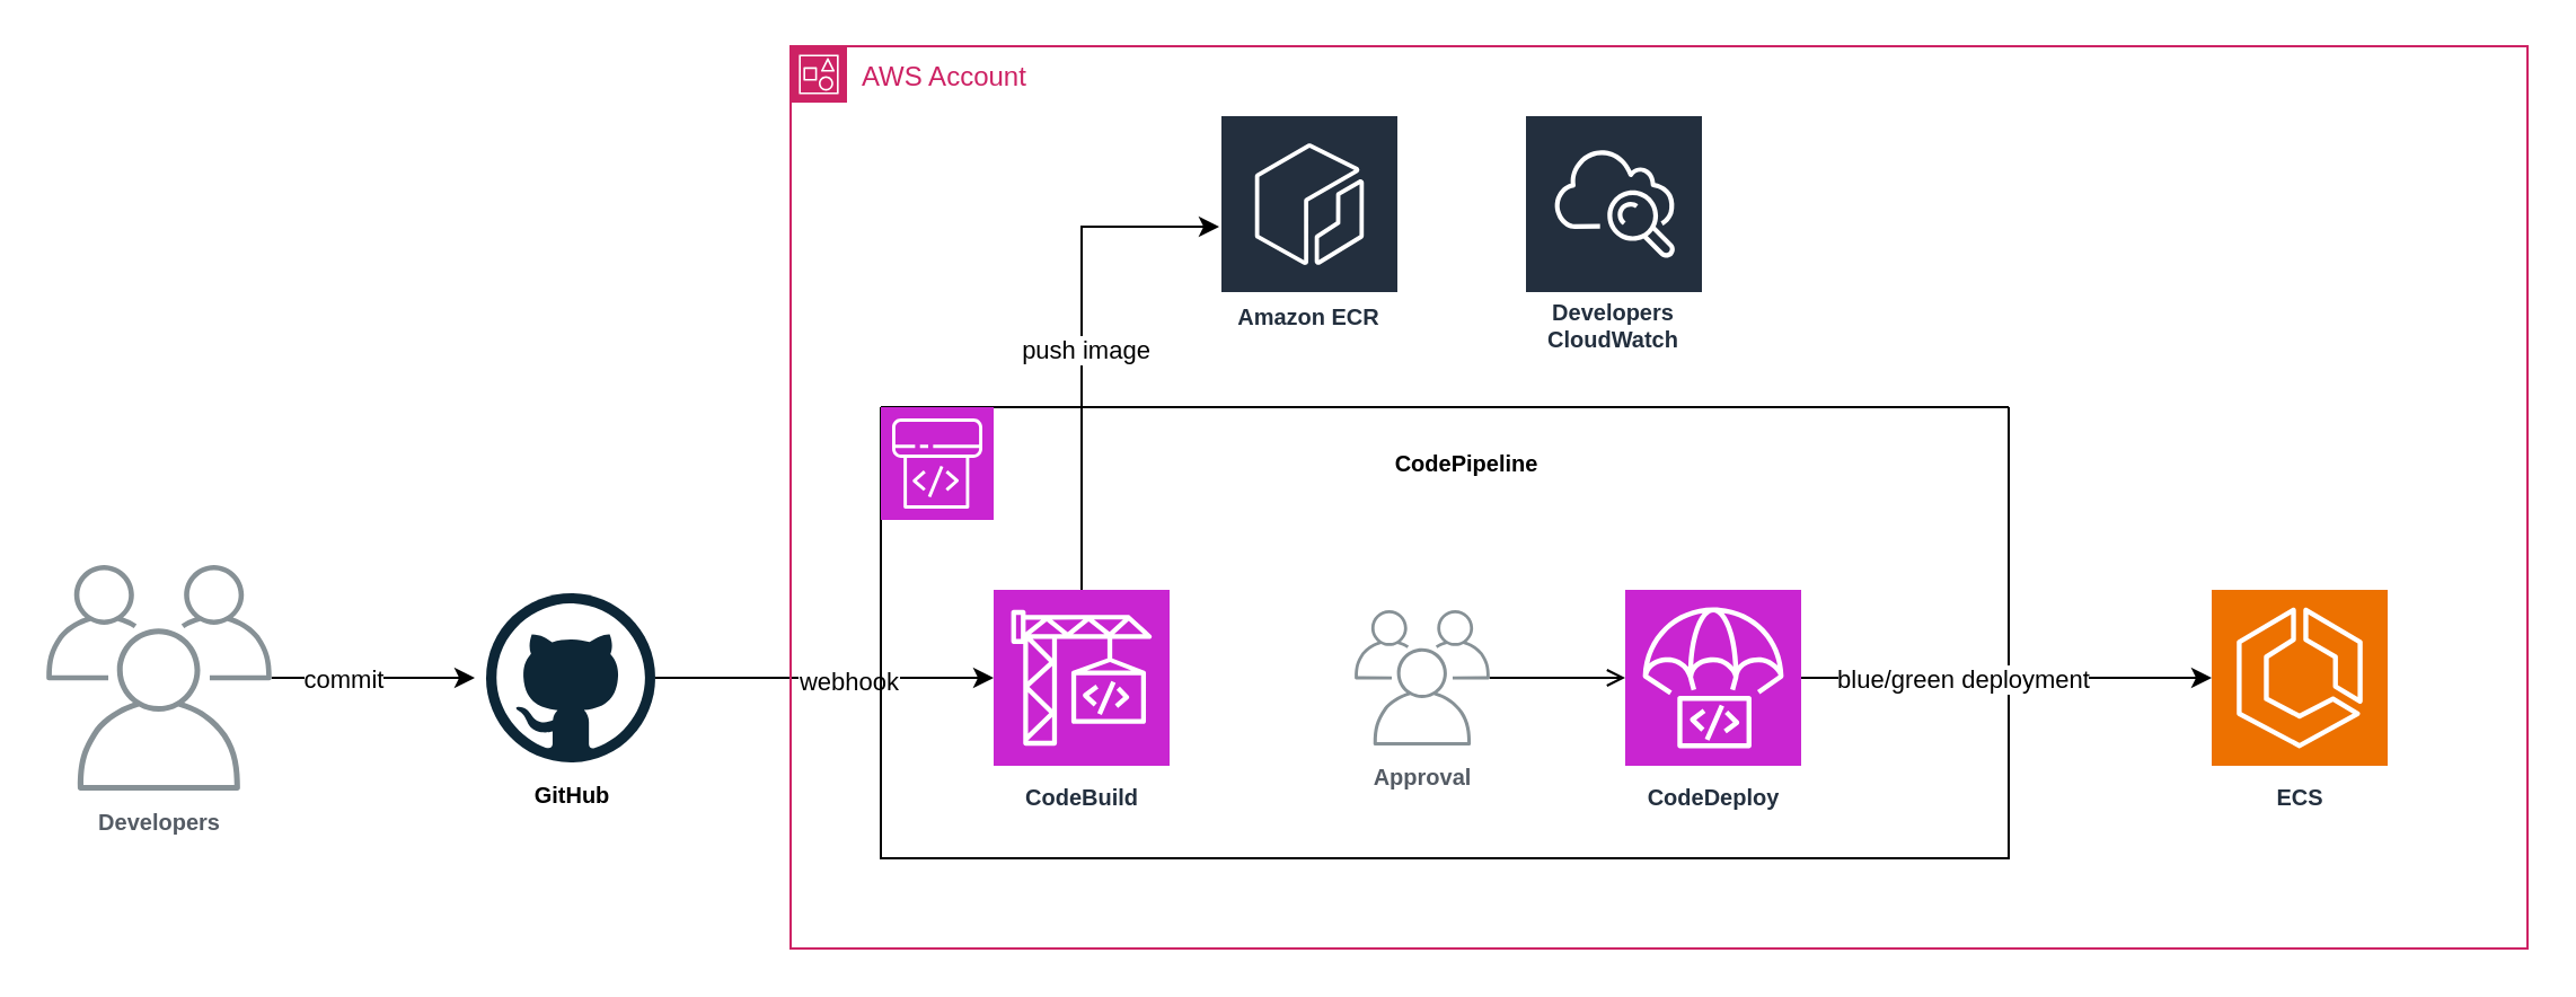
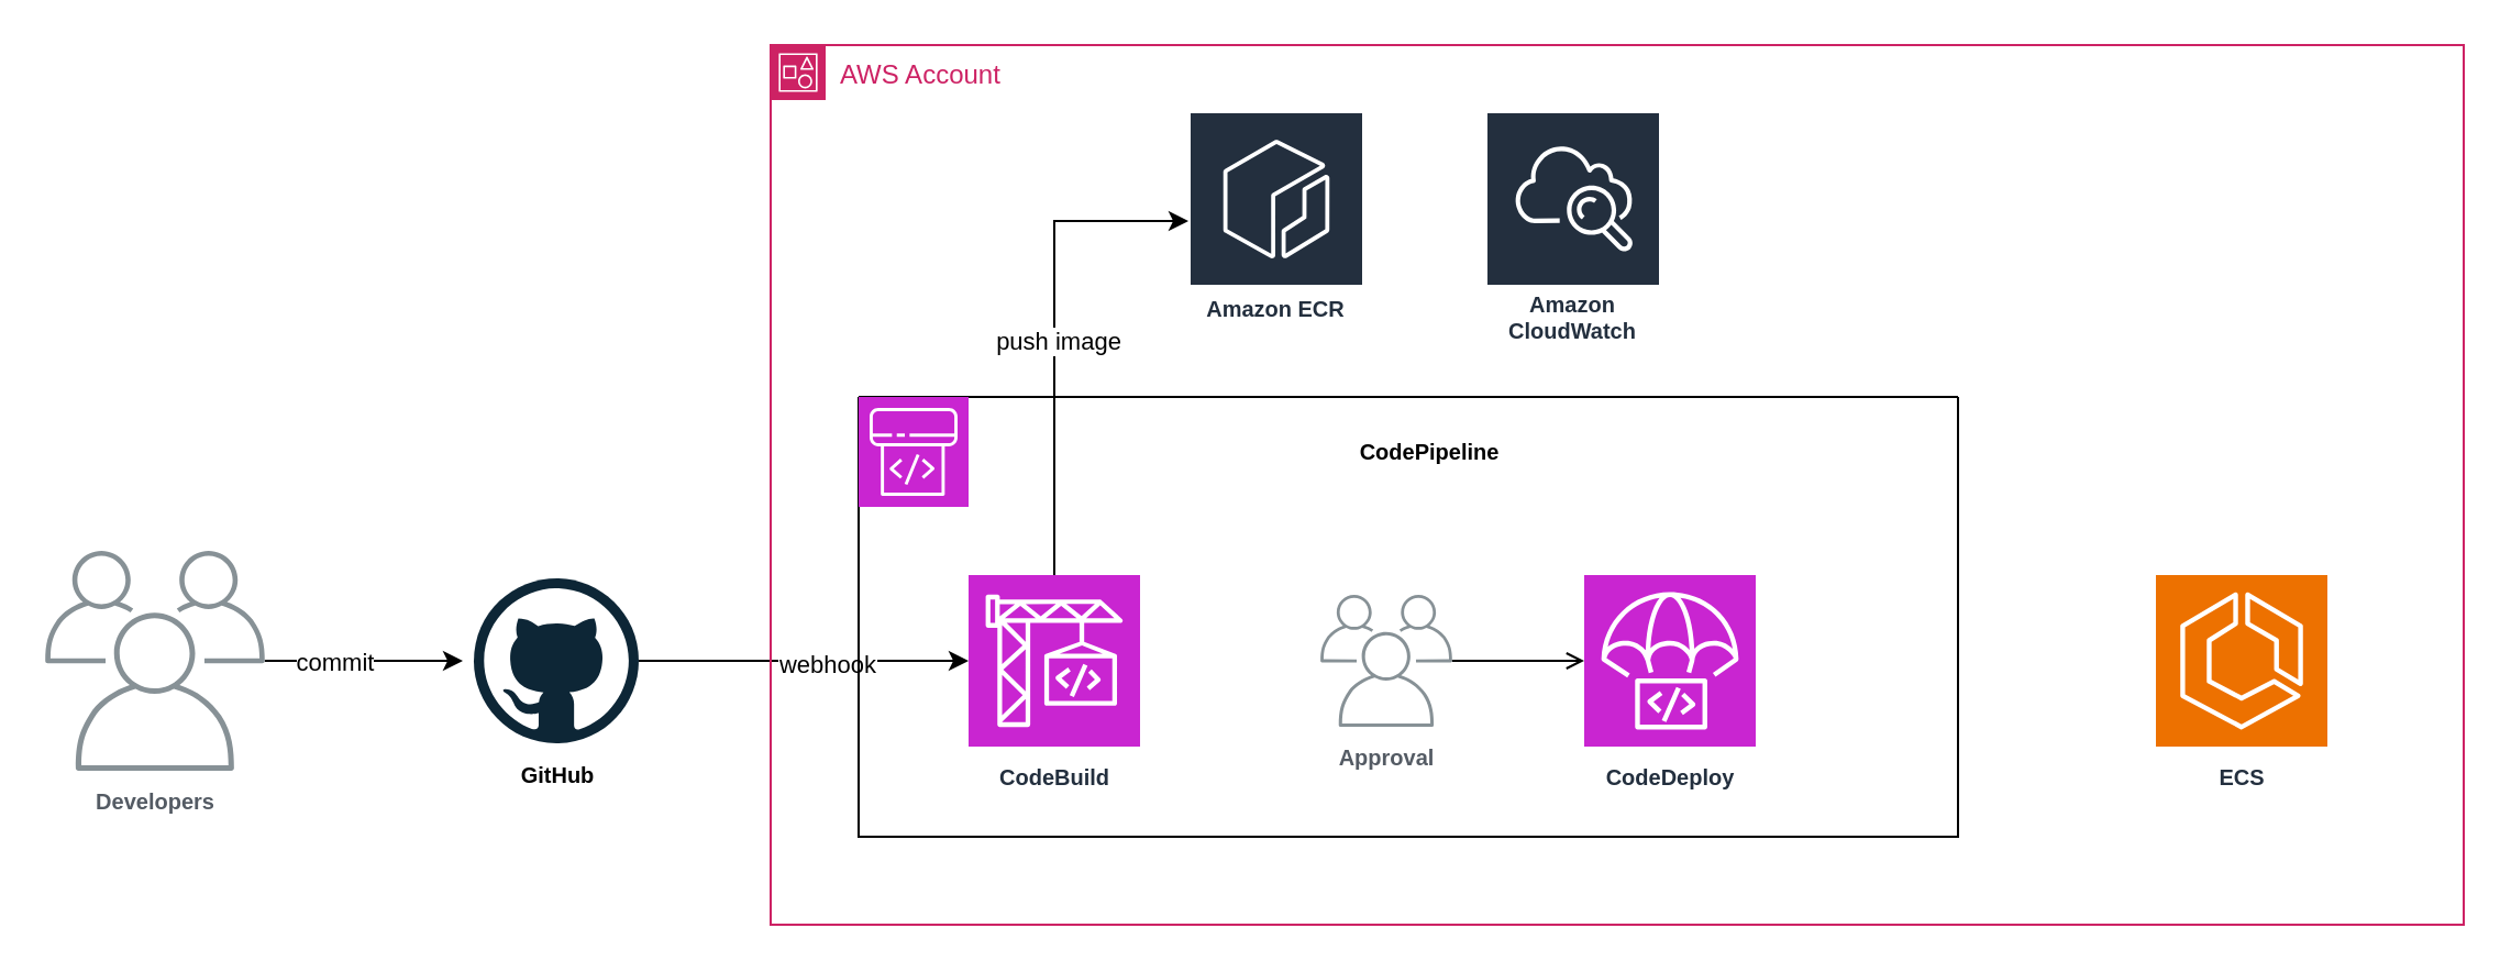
  <mxCell id="0" />
  <mxCell id="1" parent="0" />
  <mxCell id="2" style="edgeStyle=orthogonalEdgeStyle;rounded=0;orthogonalLoop=1;jettySize=auto;html=1;" edge="1" parent="1" source="4" target="8"><mxGeometry relative="1" as="geometry" /></mxCell>
  <mxCell id="3" value="webhook" style="edgeLabel;html=1;align=center;verticalAlign=middle;resizable=0;points=[];" vertex="1" connectable="0" parent="2"><mxGeometry x="0.136" y="-1" relative="1" as="geometry"><mxPoint as="offset" /></mxGeometry></mxCell>
  <mxCell id="4" value="&lt;font style=&quot;font-size: 10px;&quot;&gt;&lt;b&gt;GitHub&lt;/b&gt;&lt;/font&gt;" style="dashed=0;outlineConnect=0;html=1;align=center;labelPosition=center;verticalLabelPosition=bottom;verticalAlign=top;shape=mxgraph.weblogos.github" vertex="1" parent="1"><mxGeometry x="215" y="262.5" width="75" height="75" as="geometry" /></mxCell>
  <mxCell id="5" value="AWS Account" style="points=[[0,0],[0.25,0],[0.5,0],[0.75,0],[1,0],[1,0.25],[1,0.5],[1,0.75],[1,1],[0.75,1],[0.5,1],[0.25,1],[0,1],[0,0.75],[0,0.5],[0,0.25]];outlineConnect=0;gradientColor=none;html=1;whiteSpace=wrap;fontSize=12;fontStyle=0;container=1;pointerEvents=0;collapsible=0;recursiveResize=0;shape=mxgraph.aws4.group;grIcon=mxgraph.aws4.group_account;strokeColor=#CD2264;fillColor=none;verticalAlign=top;align=left;spacingLeft=30;fontColor=#CD2264;dashed=0;" vertex="1" parent="1"><mxGeometry x="350" y="20" width="770" height="400" as="geometry" /></mxCell>
  <mxCell id="6" value="" style="swimlane;startSize=0;" vertex="1" parent="5"><mxGeometry x="40" y="160" width="500" height="200" as="geometry"><mxRectangle x="120" y="380" width="50" height="40" as="alternateBounds" /></mxGeometry></mxCell>
  <mxCell id="7" value="" style="sketch=0;points=[[0,0,0],[0.25,0,0],[0.5,0,0],[0.75,0,0],[1,0,0],[0,1,0],[0.25,1,0],[0.5,1,0],[0.75,1,0],[1,1,0],[0,0.25,0],[0,0.5,0],[0,0.75,0],[1,0.25,0],[1,0.5,0],[1,0.75,0]];outlineConnect=0;fontColor=#232F3E;fillColor=#C925D1;strokeColor=#ffffff;dashed=0;verticalLabelPosition=bottom;verticalAlign=top;align=center;html=1;fontSize=12;fontStyle=0;aspect=fixed;shape=mxgraph.aws4.resourceIcon;resIcon=mxgraph.aws4.codepipeline;" vertex="1" parent="6"><mxGeometry width="50" height="50" as="geometry" /></mxCell>
  <mxCell id="8" value="&lt;font style=&quot;font-size: 10px;&quot;&gt;&lt;b&gt;CodeBuild&lt;/b&gt;&lt;/font&gt;" style="sketch=0;points=[[0,0,0],[0.25,0,0],[0.5,0,0],[0.75,0,0],[1,0,0],[0,1,0],[0.25,1,0],[0.5,1,0],[0.75,1,0],[1,1,0],[0,0.25,0],[0,0.5,0],[0,0.75,0],[1,0.25,0],[1,0.5,0],[1,0.75,0]];outlineConnect=0;fontColor=#232F3E;fillColor=#C925D1;strokeColor=#ffffff;dashed=0;verticalLabelPosition=bottom;verticalAlign=top;align=center;html=1;fontSize=12;fontStyle=0;aspect=fixed;shape=mxgraph.aws4.resourceIcon;resIcon=mxgraph.aws4.codebuild;" vertex="1" parent="6"><mxGeometry x="50" y="81" width="78" height="78" as="geometry" /></mxCell>
  <mxCell id="9" value="&lt;font style=&quot;font-size: 10px;&quot;&gt;&lt;b&gt;CodeDeploy&lt;/b&gt;&lt;/font&gt;" style="sketch=0;points=[[0,0,0],[0.25,0,0],[0.5,0,0],[0.75,0,0],[1,0,0],[0,1,0],[0.25,1,0],[0.5,1,0],[0.75,1,0],[1,1,0],[0,0.25,0],[0,0.5,0],[0,0.75,0],[1,0.25,0],[1,0.5,0],[1,0.75,0]];outlineConnect=0;fontColor=#232F3E;fillColor=#C925D1;strokeColor=#ffffff;dashed=0;verticalLabelPosition=bottom;verticalAlign=top;align=center;html=1;fontSize=12;fontStyle=0;aspect=fixed;shape=mxgraph.aws4.resourceIcon;resIcon=mxgraph.aws4.codedeploy;" vertex="1" parent="6"><mxGeometry x="330" y="81" width="78" height="78" as="geometry" /></mxCell>
  <mxCell id="10" value="&lt;font style=&quot;font-size: 10px;&quot;&gt;&lt;b&gt;CodePipeline&lt;/b&gt;&lt;/font&gt;" style="text;html=1;align=center;verticalAlign=middle;whiteSpace=wrap;rounded=0;" vertex="1" parent="6"><mxGeometry x="230" y="10" width="60" height="30" as="geometry" /></mxCell>
  <mxCell id="11" value="&lt;font style=&quot;font-size: 10px;&quot;&gt;&lt;b&gt;Approval&lt;/b&gt;&lt;/font&gt;" style="sketch=0;outlineConnect=0;gradientColor=none;fontColor=#545B64;strokeColor=none;fillColor=#879196;dashed=0;verticalLabelPosition=bottom;verticalAlign=top;align=center;html=1;fontSize=12;fontStyle=0;aspect=fixed;shape=mxgraph.aws4.illustration_users;pointerEvents=1" vertex="1" parent="6"><mxGeometry x="210" y="90" width="60" height="60" as="geometry" /></mxCell>
  <mxCell id="12" style="edgeStyle=orthogonalEdgeStyle;rounded=0;orthogonalLoop=1;jettySize=auto;html=1;entryX=0;entryY=0.5;entryDx=0;entryDy=0;entryPerimeter=0;endArrow=open;" edge="1" parent="6" source="11" target="9"><mxGeometry relative="1" as="geometry" /></mxCell>
  <mxCell id="13" value="&lt;font style=&quot;font-size: 10px;&quot;&gt;&lt;b&gt;ECS&lt;/b&gt;&lt;/font&gt;" style="sketch=0;points=[[0,0,0],[0.25,0,0],[0.5,0,0],[0.75,0,0],[1,0,0],[0,1,0],[0.25,1,0],[0.5,1,0],[0.75,1,0],[1,1,0],[0,0.25,0],[0,0.5,0],[0,0.75,0],[1,0.25,0],[1,0.5,0],[1,0.75,0]];outlineConnect=0;fontColor=#232F3E;fillColor=#ED7100;strokeColor=#ffffff;dashed=0;verticalLabelPosition=bottom;verticalAlign=top;align=center;html=1;fontSize=12;fontStyle=0;aspect=fixed;shape=mxgraph.aws4.resourceIcon;resIcon=mxgraph.aws4.ecs;" vertex="1" parent="5"><mxGeometry x="630" y="241" width="78" height="78" as="geometry" /></mxCell>
- <mxCell id="14" value="Developers CloudWatch" style="sketch=0;outlineConnect=0;fontColor=#232F3E;gradientColor=none;strokeColor=#ffffff;fillColor=#232F3E;dashed=0;verticalLabelPosition=middle;verticalAlign=bottom;align=center;html=1;whiteSpace=wrap;fontSize=10;fontStyle=1;spacing=3;shape=mxgraph.aws4.productIcon;prIcon=mxgraph.aws4.cloudwatch;" vertex="1" parent="5"><mxGeometry x="325" y="30" width="80" height="110" as="geometry" /></mxCell>
+ <mxCell id="14" value="Amazon CloudWatch" style="sketch=0;outlineConnect=0;fontColor=#232F3E;gradientColor=none;strokeColor=#ffffff;fillColor=#232F3E;dashed=0;verticalLabelPosition=middle;verticalAlign=bottom;align=center;html=1;whiteSpace=wrap;fontSize=10;fontStyle=1;spacing=3;shape=mxgraph.aws4.productIcon;prIcon=mxgraph.aws4.cloudwatch;" vertex="1" parent="5"><mxGeometry x="325" y="30" width="80" height="110" as="geometry" /></mxCell>
  <mxCell id="15" value="Amazon ECR" style="sketch=0;outlineConnect=0;fontColor=#232F3E;gradientColor=none;strokeColor=#ffffff;fillColor=#232F3E;dashed=0;verticalLabelPosition=middle;verticalAlign=bottom;align=center;html=1;whiteSpace=wrap;fontSize=10;fontStyle=1;spacing=3;shape=mxgraph.aws4.productIcon;prIcon=mxgraph.aws4.ecr;" vertex="1" parent="5"><mxGeometry x="190" y="30" width="80" height="100" as="geometry" /></mxCell>
- <mxCell id="16" style="edgeStyle=orthogonalEdgeStyle;rounded=0;orthogonalLoop=1;jettySize=auto;html=1;" edge="1" parent="5" source="9" target="13"><mxGeometry relative="1" as="geometry" /></mxCell>
- <mxCell id="17" value="blue/green deployment" style="edgeLabel;html=1;align=center;verticalAlign=middle;resizable=0;points=[];" vertex="1" connectable="0" parent="16"><mxGeometry x="-0.218" relative="1" as="geometry"><mxPoint as="offset" /></mxGeometry></mxCell>
  <mxCell id="18" style="edgeStyle=orthogonalEdgeStyle;rounded=0;orthogonalLoop=1;jettySize=auto;html=1;" edge="1" parent="5" source="8" target="15"><mxGeometry relative="1" as="geometry"><Array as="points"><mxPoint x="129" y="80" /></Array></mxGeometry></mxCell>
  <mxCell id="19" value="push image" style="edgeLabel;html=1;align=center;verticalAlign=middle;resizable=0;points=[];" vertex="1" connectable="0" parent="18"><mxGeometry x="-0.038" y="-1" relative="1" as="geometry"><mxPoint as="offset" /></mxGeometry></mxCell>
  <mxCell id="20" style="edgeStyle=orthogonalEdgeStyle;rounded=0;orthogonalLoop=1;jettySize=auto;html=1;" edge="1" parent="1" source="22"><mxGeometry relative="1" as="geometry"><mxPoint x="210" y="300" as="targetPoint" /></mxGeometry></mxCell>
  <mxCell id="21" value="commit" style="edgeLabel;html=1;align=center;verticalAlign=middle;resizable=0;points=[];" vertex="1" connectable="0" parent="20"><mxGeometry x="-0.287" relative="1" as="geometry"><mxPoint as="offset" /></mxGeometry></mxCell>
  <mxCell id="22" value="&lt;font style=&quot;font-size: 10px;&quot;&gt;&lt;b&gt;Developers&lt;/b&gt;&lt;/font&gt;" style="sketch=0;outlineConnect=0;gradientColor=none;fontColor=#545B64;strokeColor=none;fillColor=#879196;dashed=0;verticalLabelPosition=bottom;verticalAlign=top;align=center;html=1;fontSize=12;fontStyle=0;aspect=fixed;shape=mxgraph.aws4.illustration_users;pointerEvents=1" vertex="1" parent="1"><mxGeometry x="20" y="250" width="100" height="100" as="geometry" /></mxCell>
